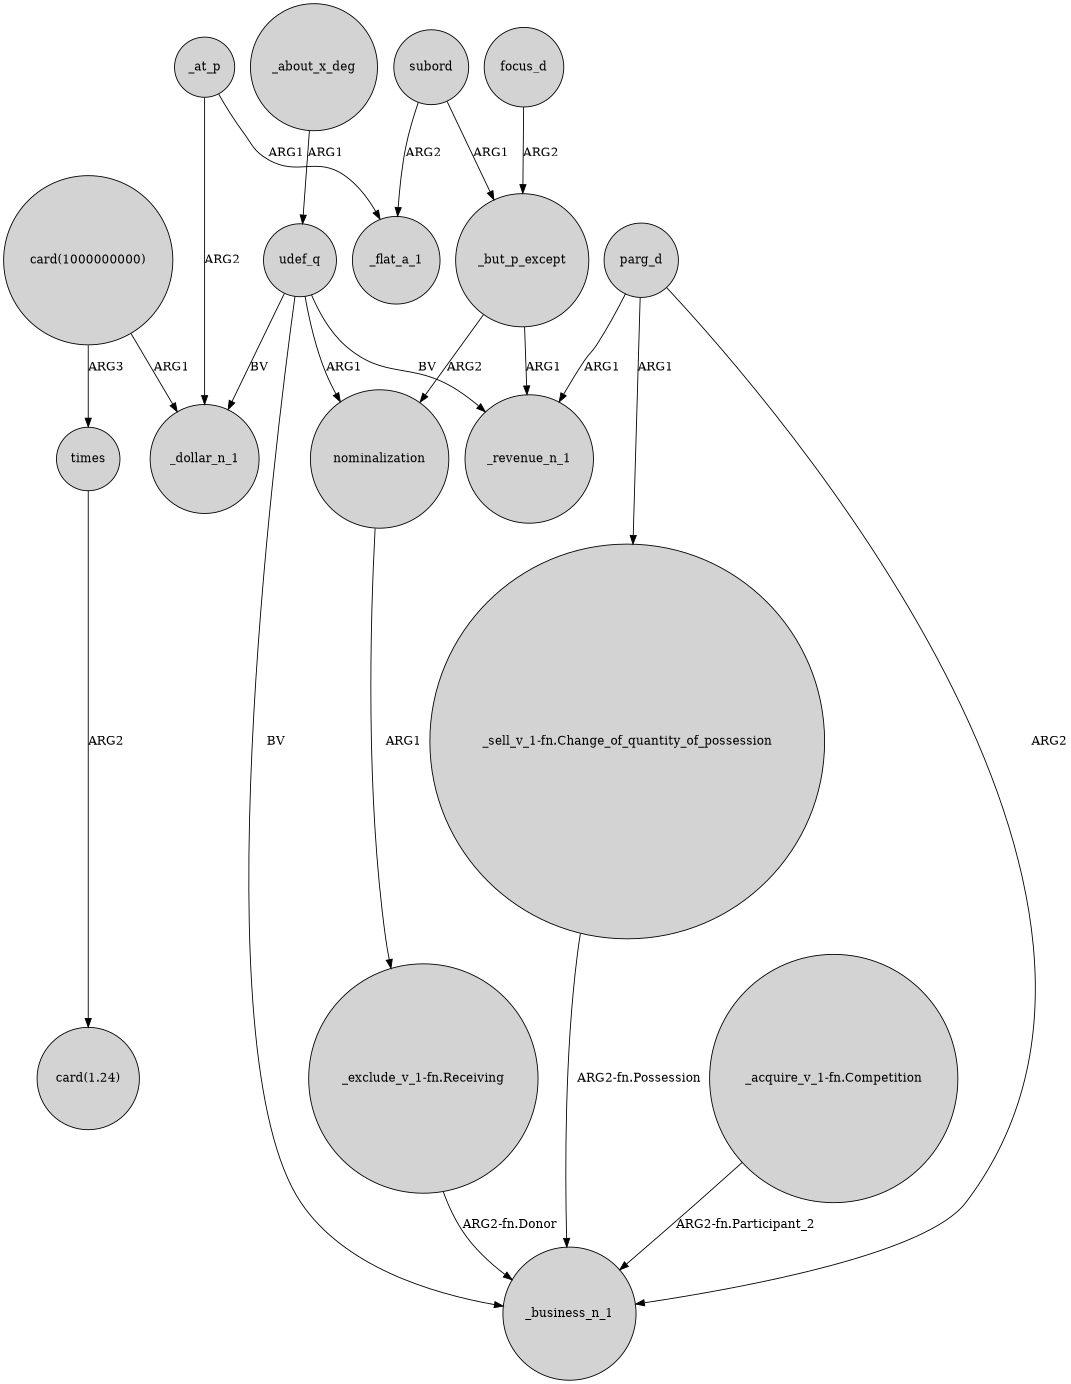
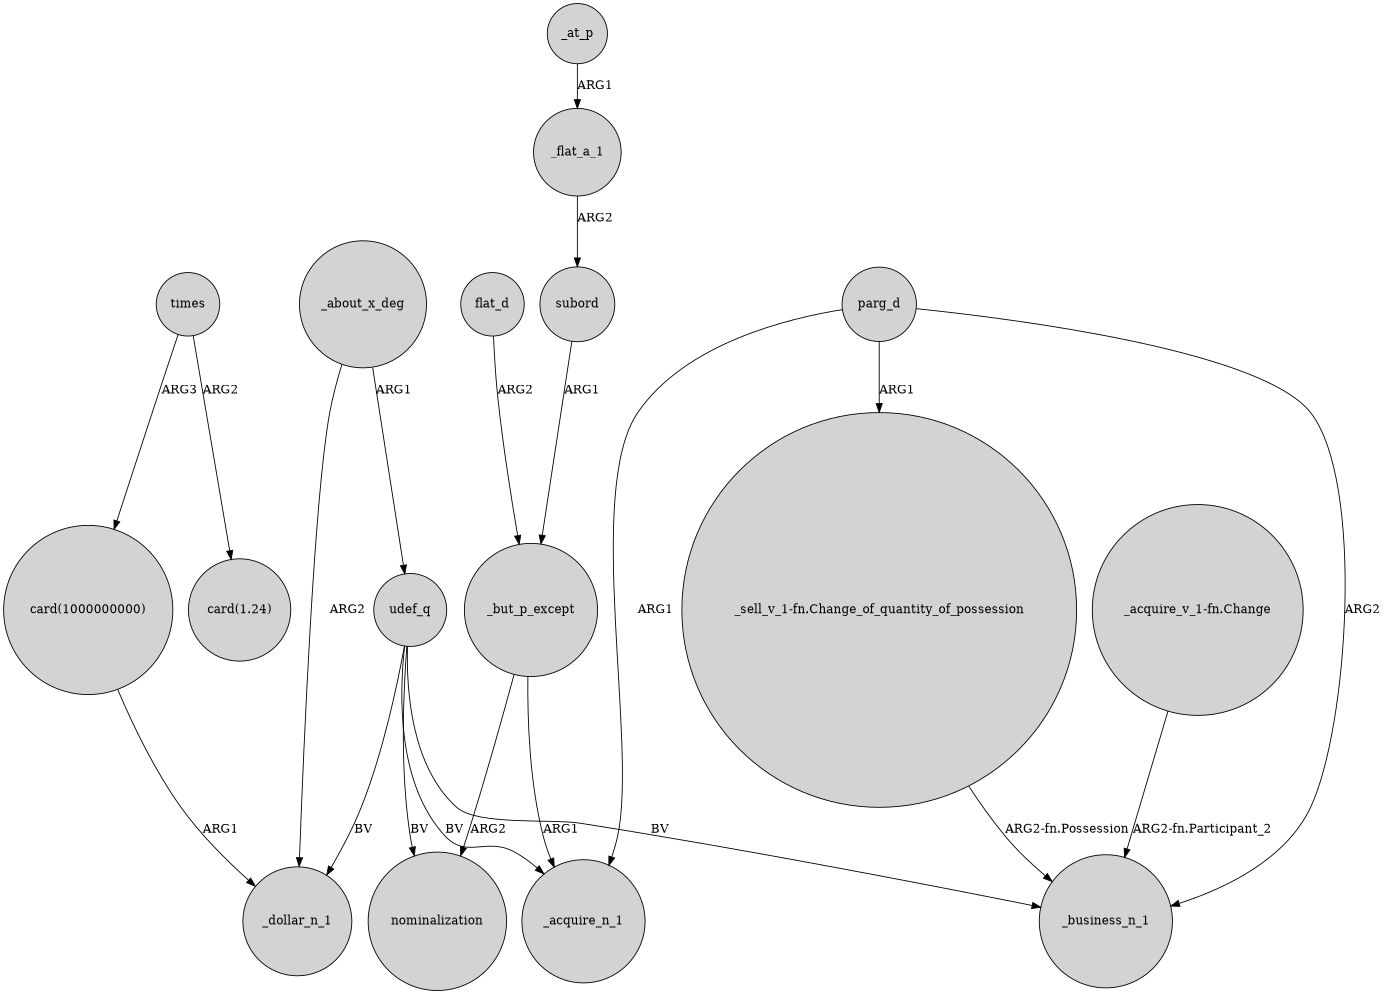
  digraph {
    node [shape=circle style=filled]
    "card(1000000000)"
    _dollar_n_1
    subord
    _but_p_except
    _flat_a_1
    nominalization
-   _revenue_n_1
-   "_exclude_v_1-fn.Receiving"
+   _revenue_n_1 [label=_acquire_n_1]
    times
    "card(1.24)"
    _at_p
    udef_q
    _business_n_1
    "_sell_v_1-fn.Change_of_quantity_of_possession"
    parg_d
-   "_acquire_v_1-fn.Competition"
+   "_acquire_v_1-fn.Competition" [label="_acquire_v_1-fn.Change"]
    _about_x_deg
-   focus_d
+   focus_d [label=flat_d]
    "card(1000000000)" -> _dollar_n_1 [label=ARG1]
    subord -> _but_p_except [label=ARG1]
-   subord -> _flat_a_1 [label=ARG2]
+   _flat_a_1 -> subord [label=ARG2]
    _but_p_except -> nominalization [label=ARG2]
    _but_p_except -> _revenue_n_1 [label=ARG1]
-   nominalization -> "_exclude_v_1-fn.Receiving" [label=ARG1]
-   "_exclude_v_1-fn.Receiving" -> _business_n_1 [label="ARG2-fn.Donor"]
-   "card(1000000000)" -> times [label=ARG3]
+   times -> "card(1000000000)" [label=ARG3]
    times -> "card(1.24)" [label=ARG2]
-   _at_p -> _dollar_n_1 [label=ARG2]
+   _about_x_deg -> _dollar_n_1 [label=ARG2]
    _at_p -> _flat_a_1 [label=ARG1]
    udef_q -> _dollar_n_1 [label=BV]
-   udef_q -> nominalization [label=ARG1]
+   udef_q -> nominalization [label=BV]
    udef_q -> _revenue_n_1 [label=BV]
    udef_q -> _business_n_1 [label=BV]
    "_sell_v_1-fn.Change_of_quantity_of_possession" -> _business_n_1 [label="ARG2-fn.Possession"]
    parg_d -> _revenue_n_1 [label=ARG1]
    parg_d -> _business_n_1 [label=ARG2]
    parg_d -> "_sell_v_1-fn.Change_of_quantity_of_possession" [label=ARG1]
    "_acquire_v_1-fn.Competition" -> _business_n_1 [label="ARG2-fn.Participant_2"]
    _about_x_deg -> udef_q [label=ARG1]
    focus_d -> _but_p_except [label=ARG2]
  }
